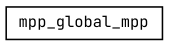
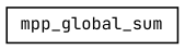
  digraph {
    rankdir=TB
    fontname="JetBrains Mono"
-   n1 [color=black fillcolor=white fontname="JetBrains Mono" fontsize=10 height=0.2 label=mpp_global_mpp shape=record style=filled width=0.4]
+   n1 [color=black fillcolor=white fontname="JetBrains Mono" fontsize=10 height=0.2 label=mpp_global_sum shape=record style=filled width=0.4]
  }
